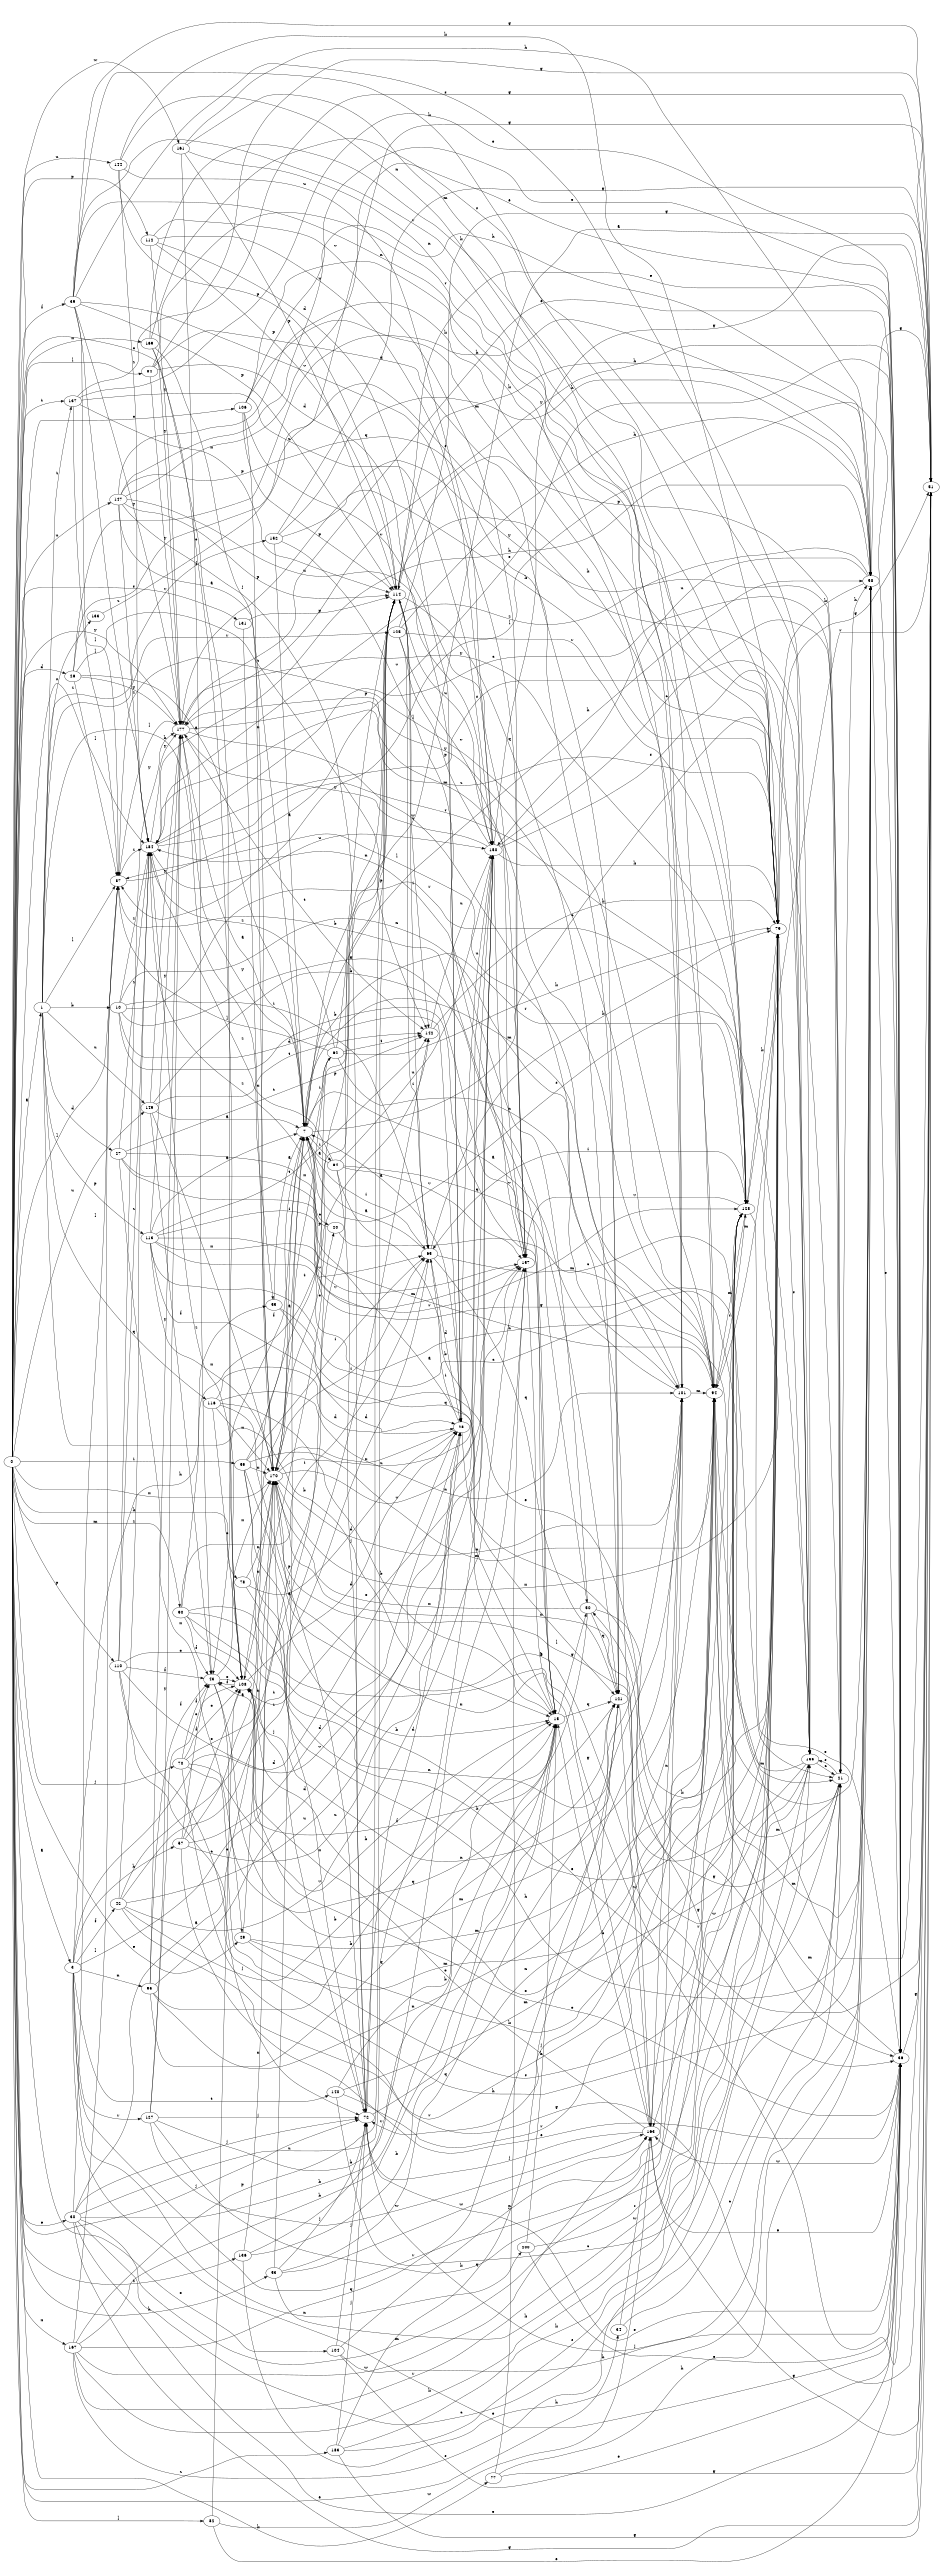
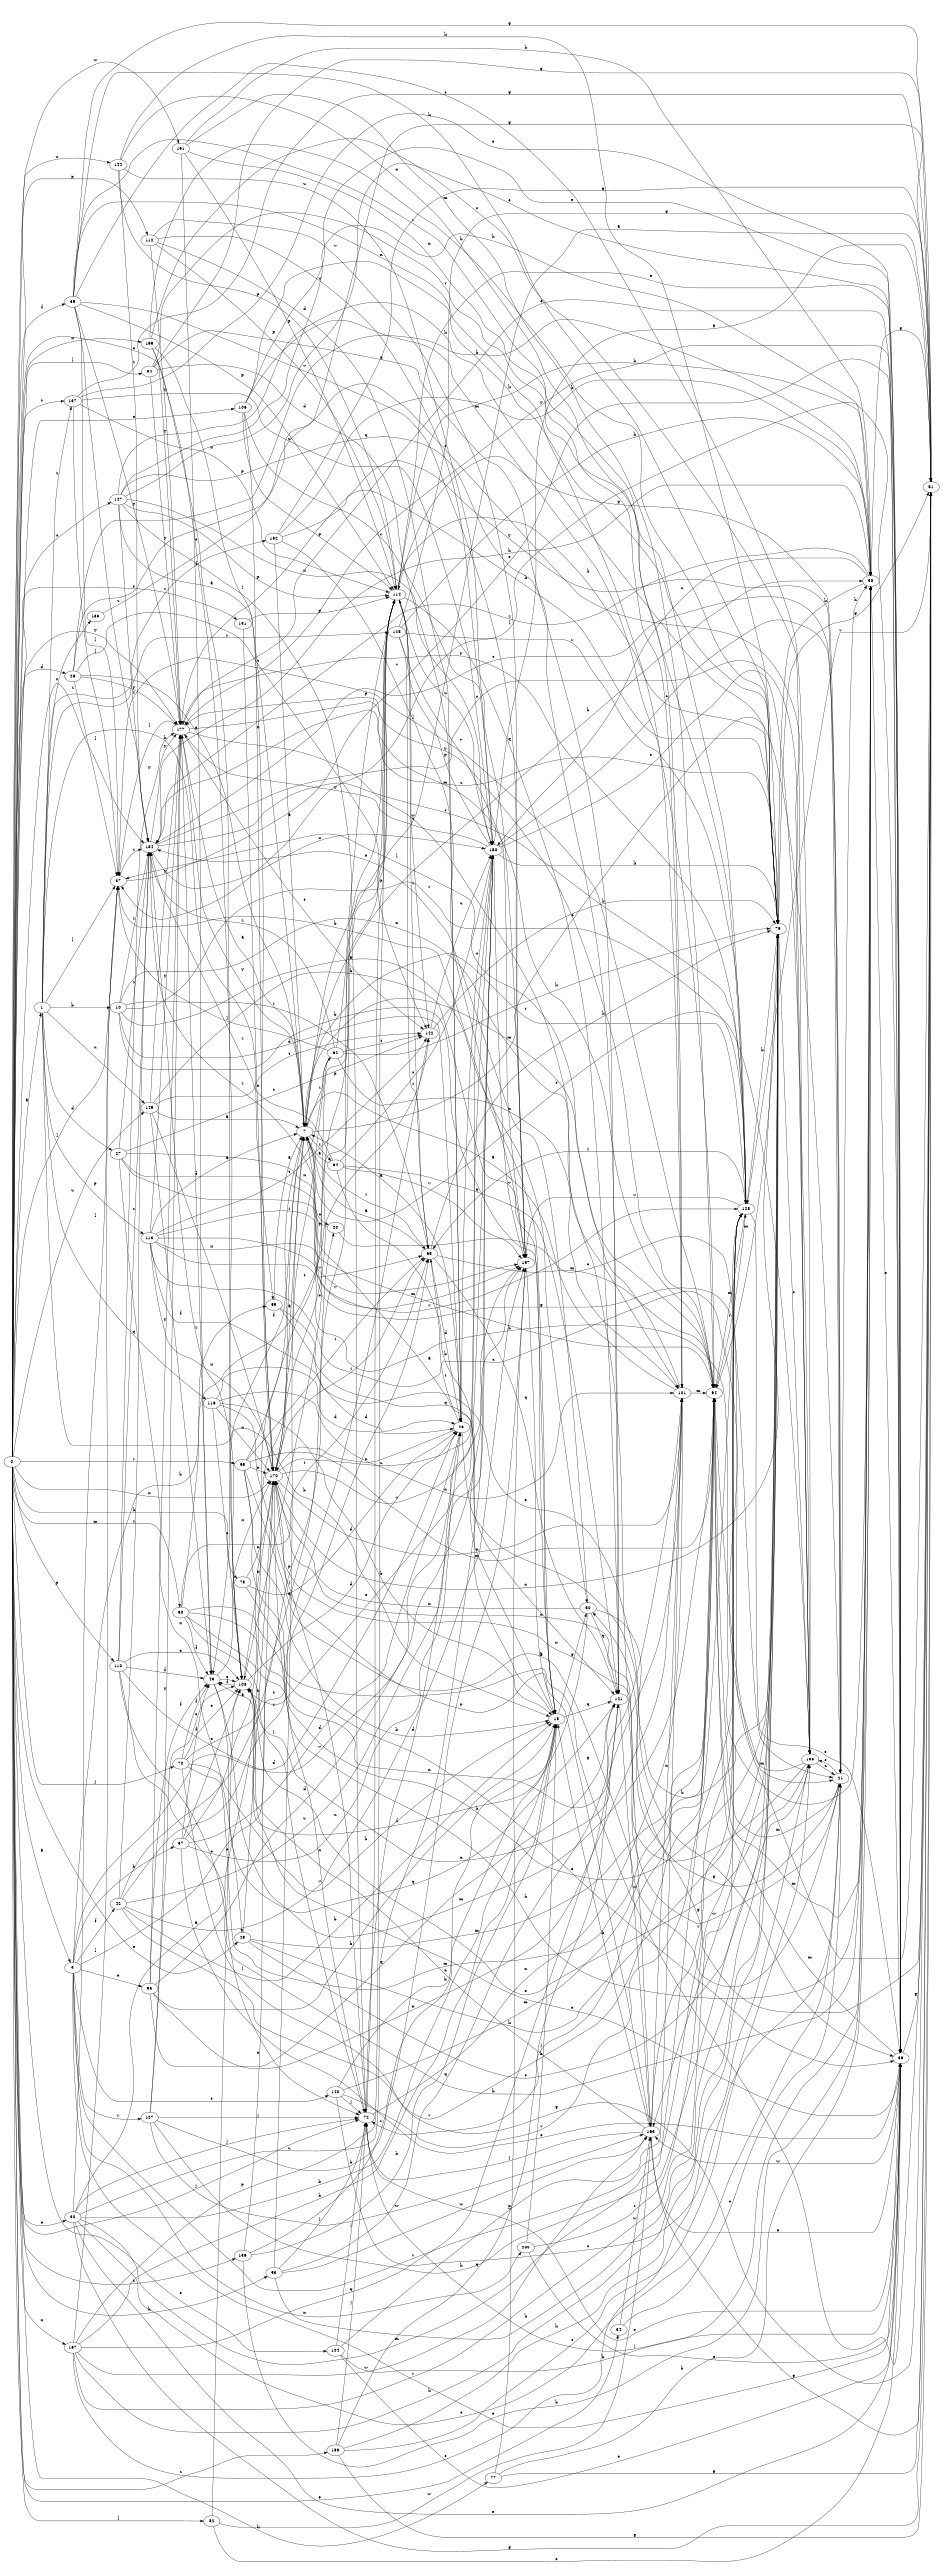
  strict digraph {
    rankdir=LR
    0
    1
    3
    26
    29
    30
    34
    39
    53
    59
    70
    72
    77
    78
    82
    84
    87
    90
    104
    106
    108
    110
    112
    131
    136
    137
    144
    147
    149
    161
    167
    169
    170
    177
    183
    184
    10
    15
    27
    55
    113
    116
    125
    133
    152
    20
    28
    36
    42
    57
    95
    n52 [label=200]
    127
    128
    140
    7
    58
    135
    142
    94
    79
    21
    51
    150
    163
    101
    114
    157
    121
    65
    43
    50
    62
    64
    0 -> 1 [label=a]
    0 -> 3 [label=a]
    0 -> 26 [label=d]
    0 -> 29 [label=e]
    0 -> 30 [label=e]
    0 -> 34 [label=e]
    0 -> 39 [label=f]
    0 -> 53 [label=h]
    0 -> 59 [label=i]
    0 -> 70 [label=j]
    0 -> 72 [label=j]
    0 -> 77 [label=k]
    0 -> 78 [label=k]
    0 -> 82 [label=l]
    0 -> 84 [label=l]
    0 -> 87 [label=l]
    0 -> 90 [label=m]
    0 -> 104 [label=o]
    0 -> 106 [label=o]
    0 -> 108 [label=o]
    0 -> 110 [label=p]
    0 -> 112 [label=p]
    0 -> 131 [label=s]
    0 -> 136 [label=t]
    0 -> 137 [label=t]
    0 -> 144 [label=u]
    0 -> 147 [label=u]
    0 -> 149 [label=u]
    0 -> 161 [label=w]
    0 -> 167 [label=x]
    0 -> 169 [label=x]
    0 -> 170 [label=x]
    0 -> 177 [label=y]
    0 -> 183 [label=z]
    0 -> 184 [label=z]
    1 -> 87 [label=l]
    1 -> 137 [label=t]
    1 -> 149 [label=u]
    1 -> 10 [label=b]
    1 -> 15 [label=b]
    1 -> 27 [label=d]
    1 -> 55 [label=h]
    1 -> 113 [label=p]
    1 -> 116 [label=q]
    1 -> 125 [label=r]
    1 -> 133 [label=s]
    1 -> 152 [label=v]
    3 -> 55 [label=h]
    3 -> 20 [label=c]
    3 -> 28 [label=d]
    3 -> 36 [label=e]
    3 -> 42 [label=f]
    3 -> 57 [label=h]
    3 -> 95 [label=n]
    3 -> n52 [label=n]
    3 -> 127 [label=r]
    3 -> 128 [label=r]
    3 -> 140 [label=t]
    26 -> 87 [label=l]
    26 -> 177 [label=y]
    26 -> 7 [label=a]
    26 -> 58 [label=h]
    26 -> 135 [label=s]
    26 -> 142 [label=t]
    29 -> 170 [label=x]
    29 -> 135 [label=s]
    29 -> 94 [label=m]
    29 -> 79 [label=k]
    30 -> 72 [label=j]
    30 -> 87 [label=l]
    30 -> 15 [label=b]
    30 -> 36 [label=e]
    30 -> 7 [label=a]
    30 -> 94 [label=m]
    30 -> 21 [label=c]
    30 -> 51 [label=g]
    30 -> 150 [label=u]
    34 -> 21 [label=c]
    34 -> 163 [label=w]
    39 -> 87 [label=l]
    39 -> 177 [label=y]
    39 -> 184 [label=z]
    39 -> 128 [label=r]
    39 -> 135 [label=s]
    39 -> 79 [label=k]
    39 -> 51 [label=g]
    39 -> 101 [label=n]
    39 -> 114 [label=p]
    39 -> 157 [label=v]
    53 -> 72 [label=j]
    53 -> 7 [label=a]
    53 -> 79 [label=k]
    53 -> 163 [label=w]
    53 -> 121 [label=q]
    59 -> 170 [label=x]
    59 -> 15 [label=b]
    59 -> 94 [label=m]
    59 -> 21 [label=c]
    59 -> 51 [label=g]
    59 -> 114 [label=p]
    59 -> 65 [label=i]
    70 -> 108 [label=o]
    70 -> 15 [label=b]
    70 -> 94 [label=m]
    70 -> 51 [label=g]
    70 -> 114 [label=p]
    70 -> 43 [label=f]
    72 -> 170 [label=x]
    72 -> 28 [label=d]
    72 -> 36 [label=e]
    72 -> 101 [label=n]
    72 -> 114 [label=p]
    77 -> 58 [label=h]
    77 -> 51 [label=g]
    77 -> 157 [label=v]
    78 -> 170 [label=x]
    78 -> 28 [label=d]
    78 -> 36 [label=e]
    82 -> 108 [label=o]
    82 -> 36 [label=e]
    82 -> 163 [label=w]
    84 -> 177 [label=y]
    84 -> 28 [label=d]
    84 -> 128 [label=r]
    84 -> 51 [label=g]
    84 -> 121 [label=q]
    87 -> 184 [label=z]
    87 -> 15 [label=b]
    87 -> 36 [label=e]
    90 -> 72 [label=j]
    90 -> 58 [label=h]
    90 -> 142 [label=t]
    90 -> 79 [label=k]
    90 -> 101 [label=n]
    90 -> 65 [label=i]
    90 -> 43 [label=f]
    104 -> 72 [label=j]
    104 -> 36 [label=e]
    104 -> 58 [label=h]
    104 -> 101 [label=n]
    106 -> 170 [label=x]
    106 -> 36 [label=e]
    106 -> 94 [label=m]
    106 -> 79 [label=k]
    106 -> 114 [label=p]
    106 -> 157 [label=v]
    108 -> 170 [label=x]
    108 -> 184 [label=z]
    108 -> 28 [label=d]
    108 -> 101 [label=n]
    108 -> 43 [label=f]
    110 -> 72 [label=j]
    110 -> 108 [label=o]
    110 -> 177 [label=y]
    110 -> 184 [label=z]
    110 -> 58 [label=h]
    110 -> 157 [label=v]
    110 -> 43 [label=f]
    112 -> 177 [label=y]
    112 -> 28 [label=d]
    112 -> 150 [label=u]
    112 -> 114 [label=p]
    112 -> 157 [label=v]
    131 -> 170 [label=x]
    131 -> 114 [label=p]
    136 -> 170 [label=x]
    136 -> 15 [label=b]
    136 -> 58 [label=h]
    136 -> 157 [label=v]
    137 -> 87 [label=l]
    137 -> 36 [label=e]
    137 -> 51 [label=g]
    137 -> 150 [label=u]
    137 -> 114 [label=p]
    144 -> 184 [label=z]
    144 -> 79 [label=k]
    144 -> 150 [label=u]
    144 -> 101 [label=n]
    144 -> 114 [label=p]
    147 -> 72 [label=j]
    147 -> 184 [label=z]
    147 -> 36 [label=e]
    147 -> 7 [label=a]
    147 -> 58 [label=h]
    147 -> 79 [label=k]
    147 -> 150 [label=u]
    147 -> 114 [label=p]
    147 -> 121 [label=q]
    149 -> 170 [label=x]
    149 -> 177 [label=y]
    149 -> 15 [label=b]
    149 -> 7 [label=a]
    149 -> 142 [label=t]
    149 -> 43 [label=f]
    161 -> 58 [label=h]
    161 -> 94 [label=m]
    161 -> 101 [label=n]
    161 -> 114 [label=p]
    161 -> 43 [label=f]
    167 -> 87 [label=l]
    167 -> 15 [label=b]
    167 -> 128 [label=r]
    167 -> 135 [label=s]
    167 -> 79 [label=k]
    167 -> 163 [label=w]
    167 -> 114 [label=p]
    167 -> 121 [label=q]
    169 -> 108 [label=o]
    169 -> 170 [label=x]
    169 -> 177 [label=y]
    169 -> 135 [label=s]
    169 -> 79 [label=k]
    170 -> 7 [label=a]
    170 -> 150 [label=u]
    170 -> 101 [label=n]
    170 -> 114 [label=p]
    170 -> 157 [label=v]
    170 -> 65 [label=i]
    177 -> 87 [label=l]
    177 -> 36 [label=e]
    177 -> 7 [label=a]
    177 -> 142 [label=t]
    177 -> 94 [label=m]
    177 -> 163 [label=w]
+   177 -> 43 [label=f]
    183 -> 72 [label=j]
    183 -> 135 [label=s]
    183 -> 79 [label=k]
    183 -> 51 [label=g]
    183 -> 121 [label=q]
    184 -> 177 [label=y]
    184 -> 128 [label=r]
    184 -> 58 [label=h]
    184 -> 135 [label=s]
    184 -> 21 [label=c]
    184 -> 150 [label=u]
    10 -> 184 [label=z]
    10 -> 15 [label=b]
    10 -> 28 [label=d]
    10 -> 128 [label=r]
    10 -> 101 [label=n]
    10 -> 65 [label=i]
    10 -> 50 [label=g]
    15 -> 7 [label=a]
    15 -> 121 [label=q]
    15 -> 50 [label=g]
    27 -> 29 [label=x]
    27 -> 184 [label=z]
    27 -> 128 [label=r]
    27 -> 142 [label=t]
    27 -> 94 [label=m]
    27 -> 157 [label=v]
    55 -> 28 [label=d]
    55 -> 7 [label=a]
    55 -> 121 [label=q]
    113 -> 170 [label=x]
    113 -> 177 [label=y]
    113 -> 36 [label=e]
    113 -> 7 [label=a]
    113 -> 58 [label=h]
    113 -> 142 [label=t]
    113 -> 21 [label=c]
    113 -> 51 [label=g]
    113 -> 157 [label=v]
    113 -> 65 [label=i]
    116 -> 72 [label=j]
    116 -> 108 [label=o]
    116 -> 170 [label=x]
    116 -> 15 [label=b]
    116 -> 28 [label=d]
    116 -> 101 [label=n]
    125 -> 128 [label=r]
    125 -> 58 [label=h]
    125 -> 51 [label=g]
    125 -> 157 [label=v]
    125 -> 65 [label=i]
    133 -> 51 [label=g]
    152 -> 7 [label=a]
    152 -> 58 [label=h]
    152 -> 79 [label=k]
    152 -> 51 [label=g]
    152 -> 157 [label=v]
    20 -> 184 [label=z]
    20 -> 21 [label=c]
    28 -> 170 [label=x]
    28 -> 7 [label=a]
    28 -> 51 [label=g]
    28 -> 150 [label=u]
    28 -> 65 [label=i]
    36 -> 72 [label=j]
    36 -> 87 [label=l]
    36 -> 108 [label=o]
    36 -> 177 [label=y]
    36 -> 94 [label=m]
    36 -> 51 [label=g]
    36 -> 163 [label=w]
    42 -> 184 [label=z]
    42 -> 15 [label=b]
    42 -> 128 [label=r]
    42 -> 142 [label=t]
    42 -> 150 [label=u]
    42 -> 157 [label=v]
    42 -> 65 [label=i]
    57 -> 108 [label=o]
    57 -> 28 [label=d]
    57 -> 36 [label=e]
    57 -> 7 [label=a]
    57 -> 150 [label=u]
    57 -> 43 [label=f]
    95 -> 177 [label=y]
    95 -> 15 [label=b]
    95 -> 28 [label=d]
    95 -> 101 [label=n]
    95 -> 121 [label=q]
    95 -> 43 [label=f]
    n52 -> 15 [label=b]
    n52 -> 36 [label=e]
    n52 -> 128 [label=r]
    127 -> 72 [label=j]
    127 -> 108 [label=o]
    127 -> 177 [label=y]
    127 -> 15 [label=b]
    127 -> 79 [label=k]
    127 -> 163 [label=w]
    128 -> 177 [label=y]
    128 -> 36 [label=e]
    128 -> 94 [label=m]
    128 -> 79 [label=k]
    128 -> 157 [label=v]
    128 -> 65 [label=i]
-   64 -> 72 [label=j]
+   140 -> 72 [label=j]
    140 -> 15 [label=b]
    140 -> 128 [label=r]
    140 -> 94 [label=m]
    140 -> 21 [label=c]
    7 -> 177 [label=y]
    7 -> 20 [label=c]
    7 -> 128 [label=r]
    7 -> 58 [label=h]
    7 -> 135 [label=s]
    7 -> 94 [label=m]
    7 -> 21 [label=c]
    7 -> 65 [label=i]
    7 -> 62 [label=i]
    7 -> 64 [label=i]
    58 -> 184 [label=z]
    58 -> 36 [label=e]
    58 -> 94 [label=m]
    58 -> 79 [label=k]
    58 -> 51 [label=g]
    58 -> 150 [label=u]
    135 -> 108 [label=o]
    135 -> 170 [label=x]
    135 -> 94 [label=m]
    135 -> 21 [label=c]
    142 -> 79 [label=k]
    142 -> 150 [label=u]
    94 -> 72 [label=j]
    94 -> 87 [label=l]
    94 -> 177 [label=y]
    94 -> 128 [label=r]
    79 -> 170 [label=x]
    79 -> 184 [label=z]
    79 -> 135 [label=s]
    79 -> 94 [label=m]
    79 -> 51 [label=g]
    79 -> 163 [label=w]
-   21 -> 170 [label=l]
+   21 -> 170 [label=x]
    21 -> 177 [label=y]
    21 -> 58 [label=h]
    21 -> 135 [label=s]
    21 -> 94 [label=m]
    21 -> 114 [label=p]
    21 -> 50 [label=g]
    51 -> 128 [label=r]
    51 -> 7 [label=a]
    150 -> 108 [label=o]
    150 -> 177 [label=y]
    150 -> 135 [label=s]
    150 -> 79 [label=k]
    150 -> 21 [label=c]
    150 -> 51 [label=g]
    150 -> 114 [label=p]
    150 -> 157 [label=v]
    163 -> 72 [label=j]
    163 -> 108 [label=o]
    163 -> 170 [label=x]
    163 -> 15 [label=b]
    163 -> 36 [label=e]
    163 -> 128 [label=r]
    163 -> 51 [label=g]
    163 -> 101 [label=n]
    101 -> 87 [label=l]
    101 -> 7 [label=a]
    101 -> 94 [label=m]
    114 -> 108 [label=o]
    114 -> 36 [label=e]
    114 -> 58 [label=h]
    114 -> 142 [label=t]
    114 -> 79 [label=k]
    114 -> 150 [label=u]
    114 -> 121 [label=q]
    114 -> 65 [label=i]
    157 -> 15 [label=b]
    121 -> 163 [label=w]
    65 -> 28 [label=d]
    65 -> 7 [label=a]
    65 -> 94 [label=m]
    65 -> 79 [label=k]
    65 -> 121 [label=q]
    43 -> 108 [label=o]
    43 -> 170 [label=x]
    43 -> 94 [label=m]
    43 -> 121 [label=q]
    50 -> 170 [label=x]
    50 -> 184 [label=n]
    50 -> 79 [label=k]
    50 -> 121 [label=q]
    50 -> 43 [label=f]
    62 -> 87 [label=l]
    62 -> 170 [label=x]
    62 -> 184 [label=z]
    62 -> 142 [label=t]
    62 -> 79 [label=k]
    62 -> 101 [label=n]
    62 -> 114 [label=p]
    62 -> 43 [label=f]
    64 -> 184 [label=z]
    64 -> 15 [label=b]
    64 -> 7 [label=a]
    64 -> 150 [label=u]
    64 -> 157 [label=v]
    64 -> 121 [label=q]
  }
